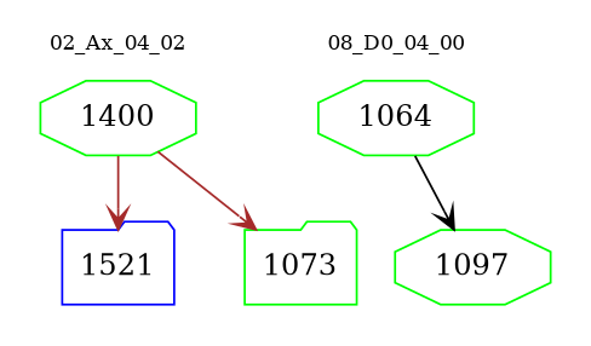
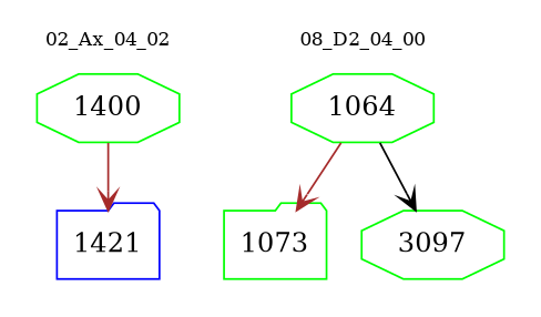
  digraph {
    node [color=green shape=octagon]
    edge [arrowhead=vee color=brown]
    n1 [label=1400]
-   n2 [color=blue label=1521 shape=folder]
+   n2 [color=blue label=1421 shape=folder]
    n3 [label=1064]
    n4 [label=1073 shape=folder]
-   n5 [label=1097]
+   n5 [label=3097]
    subgraph cluster_1 {
      color=white
      fontsize=10
      label="02_Ax_04_02"
      n1
      n2
    }
    subgraph cluster_2 {
      color=white
      fontsize=10
-     label="08_D0_04_00"
+     label="08_D2_04_00"
      n3
      n4
      n5
    }
    n1 -> n2
-   n1 -> n4
+   n3 -> n4
    n3 -> n5 [color=black]
  }
